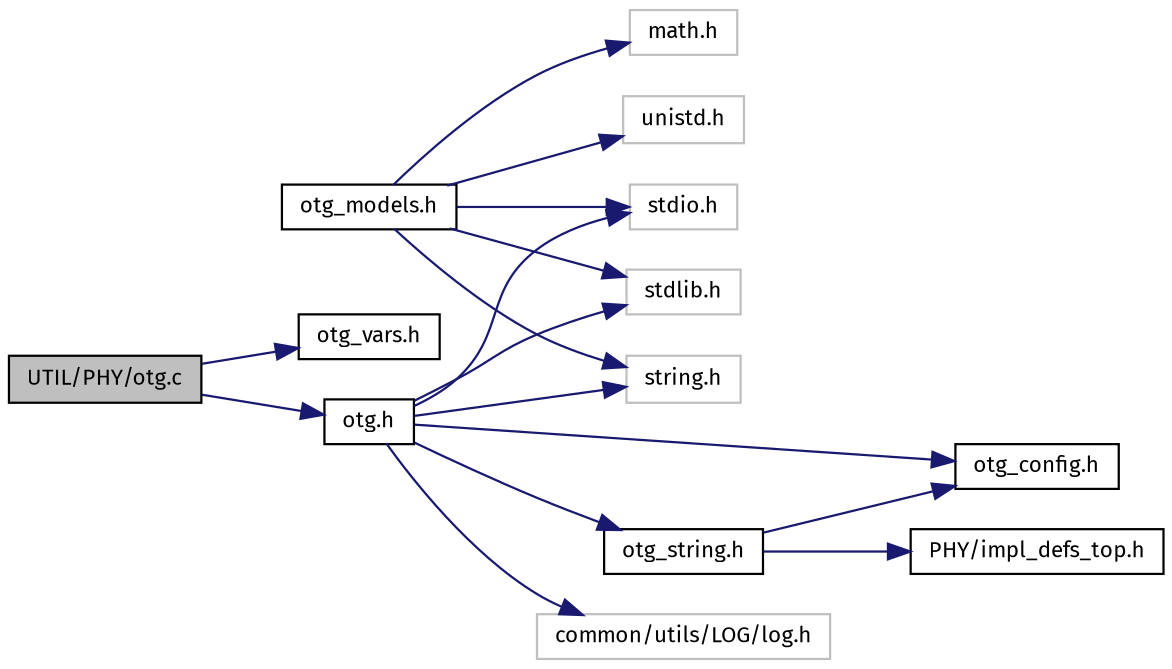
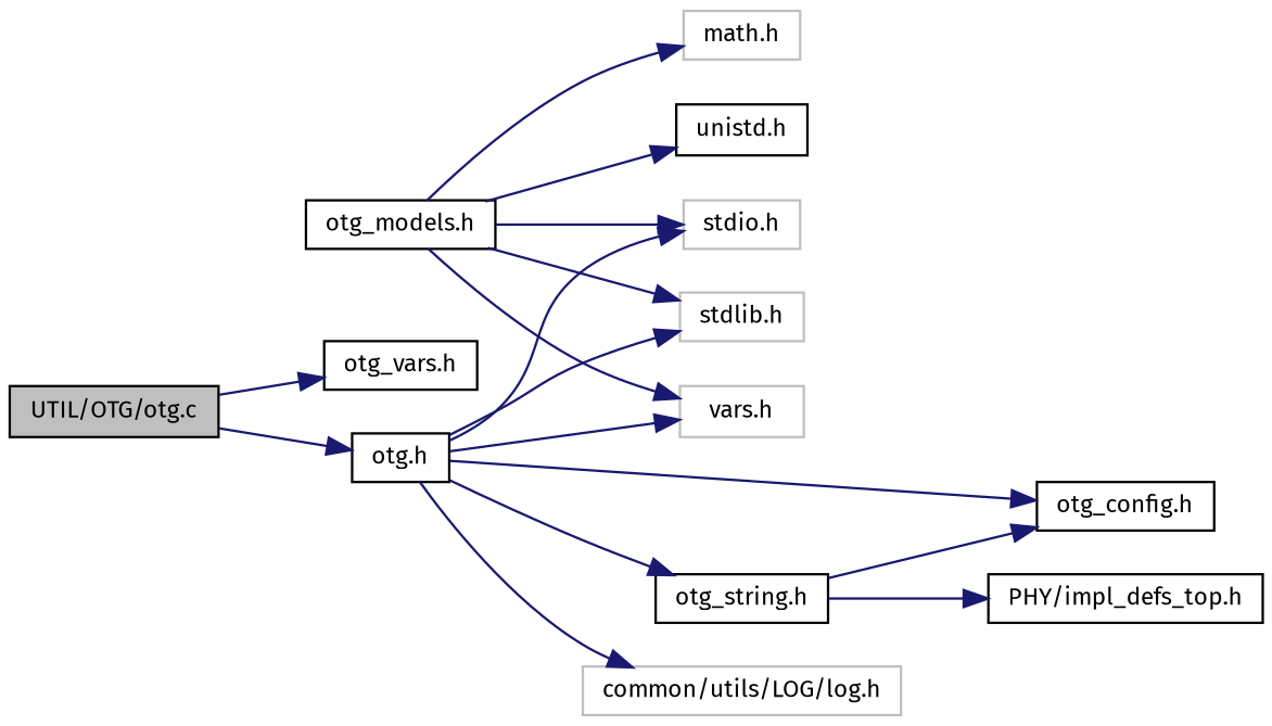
  digraph {
    fontname="Fira Sans"
    rankdir=LR
    node [color=black fillcolor=white fontname="Fira Sans" fontsize=10 shape=record style=filled]
    edge [color=midnightblue fontname="Fira Sans" fontsize=10 labelfontname=Helvetica labelfontsize=10 style=solid]
-   n1 [fillcolor=grey75 fontcolor=black height=0.2 label="UTIL/PHY/otg.c" width=0.4]
+   n1 [fillcolor=grey75 fontcolor=black height=0.2 label="UTIL/OTG/otg.c" width=0.4]
    n2 [height=0.2 label="otg.h" width=0.4]
    n3 [height=0.2 label="otg_vars.h" width=0.4]
    n4 [color=grey75 height=0.2 label="stdio.h" width=0.4]
    n5 [color=grey75 height=0.2 label="stdlib.h" width=0.4]
-   n6 [color=grey75 height=0.2 label="string.h" width=0.4]
+   n6 [color=grey75 height=0.2 label="vars.h" width=0.4]
    n7 [height=0.2 label="otg_string.h" width=0.4]
    n8 [height=0.2 label="otg_config.h" width=0.4]
    n9 [color=grey75 height=0.2 label="common/utils/LOG/log.h" width=0.4]
    n10 [height=0.2 label="PHY/impl_defs_top.h" width=0.4]
    n11 [height=0.2 label="otg_models.h" width=0.4]
    n12 [color=grey75 height=0.2 label="math.h" width=0.4]
-   n13 [color=grey75 height=0.2 label="unistd.h" width=0.4]
+   n13 [height=0.2 label="unistd.h" width=0.4]
    n1 -> n2
    n1 -> n3
    n2 -> n4
    n2 -> n5
    n2 -> n6
    n2 -> n7
    n2 -> n8
    n2 -> n9
    n7 -> n8
    n7 -> n10
    n11 -> n4
    n11 -> n5
    n11 -> n6
    n11 -> n12
    n11 -> n13
  }
